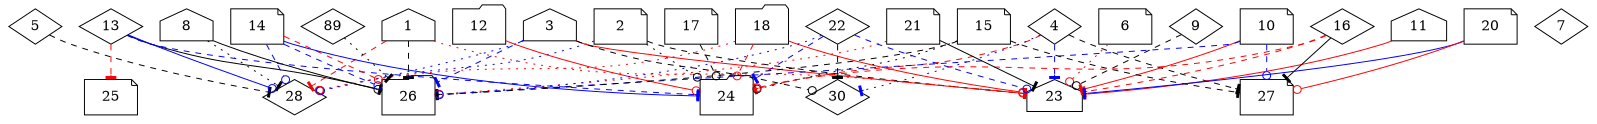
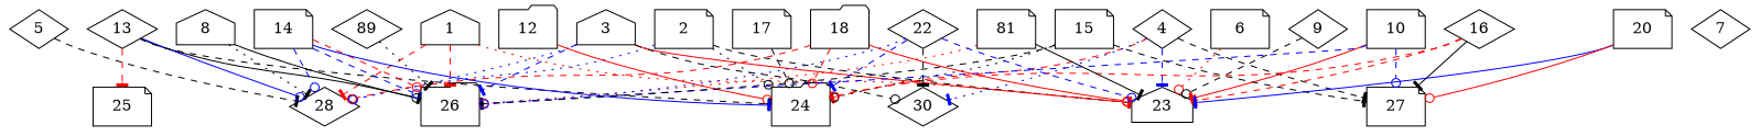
  digraph {
    fontname="DejaVu Serif"
    node [alpha=0.09 fontname="DejaVu Serif" shape=diamond]
    edge [arrowhead=tee color=black fontname="DejaVu Serif" style=dashed]
    1 [alpha=0.05 expect_size=39915520 shape=house]
    23 [expect_size=33980416 shape=house]
    26 [alpha=0.05 expect_size=50555904 shape=folder]
    28 [expect_size=42092544]
    2 [expect_size=11740160 shape=note]
    24 [alpha=0.03 expect_size=41311232 shape=folder]
    3 [alpha=0.01 expect_size=26411008 shape=house]
    30 [alpha=0.15 expect_size=34105344]
    4 [alpha=0.03 expect_size=21791744]
    27 [alpha=0.15 expect_size=11719680 shape=note]
    5 [alpha=0.19 expect_size=21466112]
    6 [alpha=0.11 expect_size=46960640 shape=note]
    7 [alpha=0.06 expect_size=31705088]
    8 [expect_size=13133824 shape=house]
    9 [alpha=0.04 expect_size=13860864]
    10 [alpha=0.01 expect_size=30662656 shape=note]
-   11 [alpha=0.16 expect_size=10043392 shape=house]
    12 [alpha=0.06 expect_size=22337536 shape=folder]
    13 [alpha=0.03 expect_size=42685440]
    25 [alpha=0.05 expect_size=11540480 shape=note]
    14 [alpha=0.07 expect_size=46015488 shape=note]
    15 [alpha=0.17 expect_size=5657600 shape=note]
    16 [alpha=0.04 expect_size=50355200]
    17 [alpha=0.13 expect_size=28233728 shape=note]
    18 [alpha=0.12 expect_size=42004480 shape=folder]
    n26 [alpha=0.04 expect_size=17067008 label=89]
    20 [alpha=0.06 expect_size=26141696 shape=note]
-   21 [alpha=0.02 expect_size=29433856 shape=note]
+   21 [alpha=0.02 expect_size=29433856 shape=note label=81]
    22 [alpha=0.01 expect_size=19169280]
    1 -> 23 [arrowhead=odot color=red style=dotted]
-   1 -> 26
+   1 -> 26 [color=red]
    1 -> 28 [color=red]
    2 -> 23
    2 -> 28 [arrowhead=odot color=blue style=dotted]
    2 -> 24 [arrowhead=odot style=dotted]
    3 -> 23 [color=red style=solid]
    3 -> 26 [color=blue]
    3 -> 28 [arrowhead=odot color=blue style=dotted]
    3 -> 30 [arrowhead=odot]
    4 -> 23 [color=blue]
    4 -> 24 [color=red]
    4 -> 30 [color=blue style=dotted]
    4 -> 27
    5 -> 28
    6 -> 23 [arrowhead=odot color=red style=dotted]
    8 -> 26 [arrowhead=odot style=solid]
    8 -> 28 [style=dotted]
    9 -> 23 [arrowhead=odot]
    10 -> 23 [color=red style=solid]
    10 -> 26 [color=blue]
    10 -> 27 [arrowhead=odot color=blue]
-   11 -> 23 [color=red style=solid]
    12 -> 24 [arrowhead=odot color=red style=solid]
    13 -> 26 [style=solid]
    13 -> 28 [arrowhead=odot color=blue style=solid]
-   13 -> 24 [color=blue]
+   13 -> 24
    13 -> 25 [color=red]
    14 -> 26 [arrowhead=odot color=blue]
    14 -> 26 [arrowhead=odot color=red]
    14 -> 28 [arrowhead=odot color=blue]
    14 -> 24 [color=blue style=solid]
    15 -> 26
    15 -> 24 [arrowhead=odot style=dotted]
    15 -> 27
    16 -> 23 [color=red]
    16 -> 24 [arrowhead=odot color=red]
    16 -> 27 [style=solid]
    17 -> 24 [arrowhead=odot]
    18 -> 23 [arrowhead=odot color=red style=solid]
-   18 -> 28 [arrowhead=odot color=red style=dotted]
+   18 -> 28 [arrowhead=odot color=red]
    18 -> 24 [arrowhead=odot color=red]
    n26 -> 26 [style=dotted]
    20 -> 23 [color=blue style=solid]
    20 -> 27 [arrowhead=odot color=red style=solid]
    21 -> 23 [style=solid]
    21 -> 26 [arrowhead=odot color=red style=dotted]
    22 -> 23 [arrowhead=odot color=blue]
    22 -> 26 [arrowhead=odot color=blue style=dotted]
    22 -> 24 [color=blue]
    22 -> 30
  }
